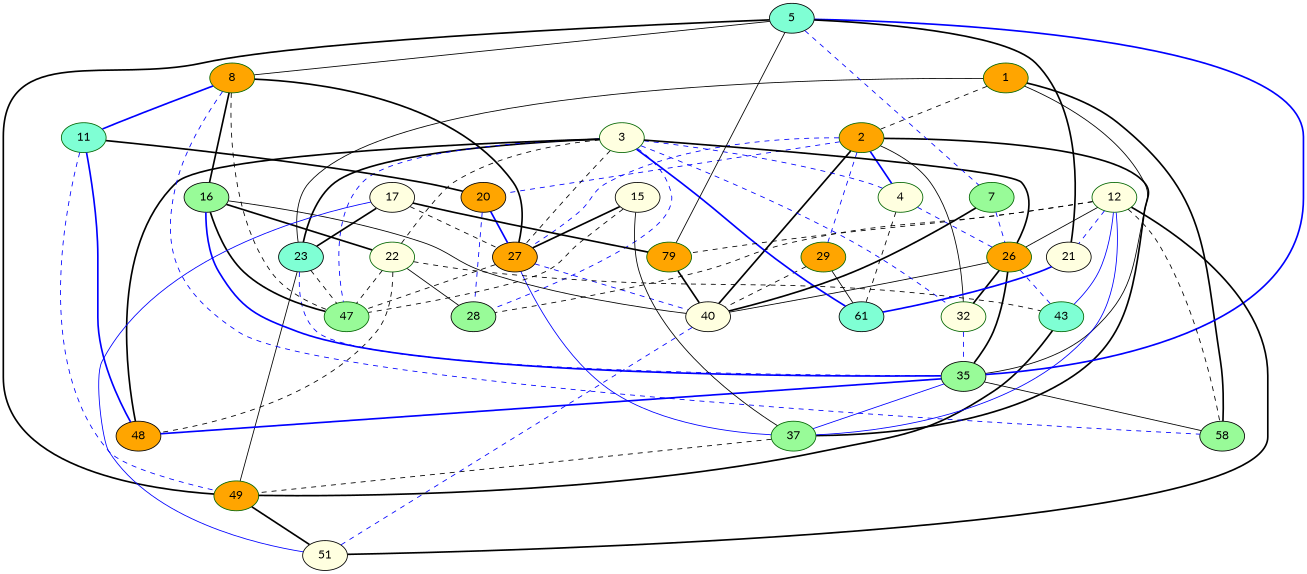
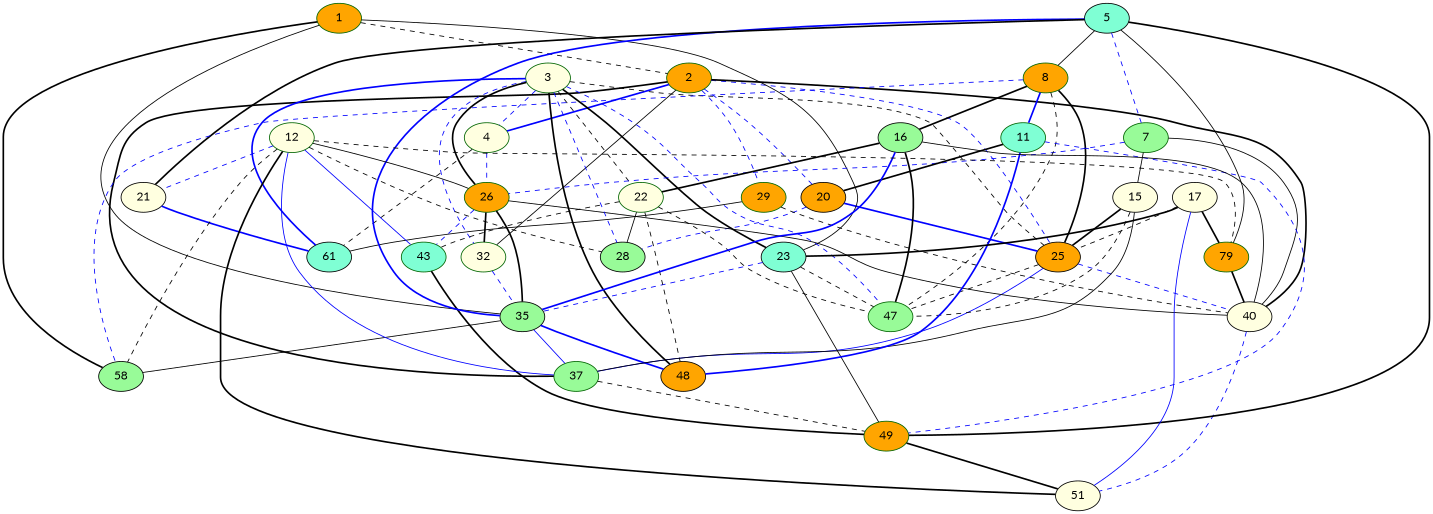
  graph {
    fontname=Lato
    node [color=darkgreen fillcolor=orange fontname=Lato style=filled]
    edge [color=black fontname=Lato style=dashed]
    2 [super="+9+18+56+6"]
    4 [fillcolor=lightyellow]
    20 [color=black]
-   27 [color=black super="+34+66"]
+   27 [color=black super="+34+66" label=25]
    29
    32 [fillcolor=lightyellow]
    37 [fillcolor=palegreen super="+50"]
    40 [color=black fillcolor=lightyellow super="+53+41"]
    1
    23 [color=black fillcolor=aquamarine super="+42"]
    35 [color=black fillcolor=palegreen super="+63+36"]
    58 [color=black fillcolor=palegreen]
    47 [fillcolor=palegreen super="+64+59"]
    49 [super="+62"]
    48 [color=black]
    26 [super="+31+45"]
    61 [color=black fillcolor=aquamarine]
    28 [color=black fillcolor=palegreen]
    51 [color=black fillcolor=lightyellow]
    3 [fillcolor=lightyellow super="+25+10"]
    22 [fillcolor=lightyellow super="+39"]
    43 [fillcolor=aquamarine]
    5 [color=black fillcolor=aquamarine super="+14+46"]
    7 [fillcolor=palegreen]
    8 [super="+24"]
    n26 [label=79]
    21 [color=black fillcolor=lightyellow]
    15 [color=black fillcolor=lightyellow]
    11 [fillcolor=aquamarine]
    16 [color=black fillcolor=palegreen super="+60"]
    12 [fillcolor=lightyellow super="+33+13"]
    17 [color=black fillcolor=lightyellow]
    2 -- 4 [color=blue style=bold]
    2 -- 20 [color=blue]
    2 -- 27 [color=blue]
    2 -- 29 [color=blue]
    2 -- 32 [style=solid]
    2 -- 37 [style=bold]
    2 -- 40 [style=bold]
    4 -- 26 [color=blue]
    4 -- 61
    20 -- 27 [color=blue style=bold]
    20 -- 28 [color=blue]
    27 -- 37 [color=blue style=solid]
    27 -- 40 [color=blue]
    27 -- 47
    29 -- 40
    29 -- 61 [style=solid]
    32 -- 35 [color=blue]
    37 -- 49
    40 -- 51 [color=blue]
    1 -- 2
    1 -- 23 [style=solid]
    1 -- 35 [style=solid]
    1 -- 58 [style=bold]
    23 -- 35 [color=blue]
    23 -- 47
    23 -- 49 [style=solid]
    35 -- 37 [color=blue style=solid]
    35 -- 58 [style=solid]
    35 -- 48 [color=blue style=bold]
    49 -- 51 [style=bold]
    26 -- 32 [style=bold]
    26 -- 40 [style=solid]
    26 -- 35 [style=bold weight=2]
    26 -- 43 [color=blue]
    3 -- 4 [color=blue]
    3 -- 27
    3 -- 32 [color=blue]
    3 -- 23 [style=bold]
    3 -- 47 [color=blue weight=2]
    3 -- 48 [style=bold]
    3 -- 26 [style=bold weight=2]
    3 -- 61 [color=blue style=bold]
    3 -- 28 [color=blue]
    3 -- 22
    22 -- 47
    22 -- 48
    22 -- 28 [style=solid]
    22 -- 43
    43 -- 49 [style=bold]
    5 -- 35 [color=blue style=bold]
    5 -- 49 [style=bold]
    5 -- 7 [color=blue]
    5 -- 8 [style=solid]
    5 -- n26 [style=solid]
    5 -- 21 [style=bold]
-   7 -- 40 [style=bold]
+   7 -- 40 [style=solid]
    7 -- 26 [color=blue]
+   7 -- 15 [style=solid]
    8 -- 27 [style=bold]
    8 -- 58 [color=blue]
    8 -- 47
    8 -- 11 [color=blue style=bold]
    8 -- 16 [style=bold]
    n26 -- 40 [style=bold]
    21 -- 61 [color=blue style=bold]
    15 -- 27 [style=bold]
    15 -- 37 [style=solid]
    15 -- 47
    11 -- 20 [style=bold]
    11 -- 49 [color=blue]
    11 -- 48 [color=blue style=bold]
    16 -- 40 [style=solid]
    16 -- 35 [color=blue style=bold weight=2]
    16 -- 47 [style=bold]
    16 -- 22 [style=bold]
    12 -- 37 [color=blue style=solid]
    12 -- 58
    12 -- 26 [style=solid]
    12 -- 28
    12 -- 51 [style=bold]
    12 -- 43 [color=blue style=solid]
    12 -- n26
    12 -- 21 [color=blue]
    17 -- 27
    17 -- 23 [style=bold]
    17 -- 51 [color=blue style=solid]
    17 -- n26 [style=bold]
  }
